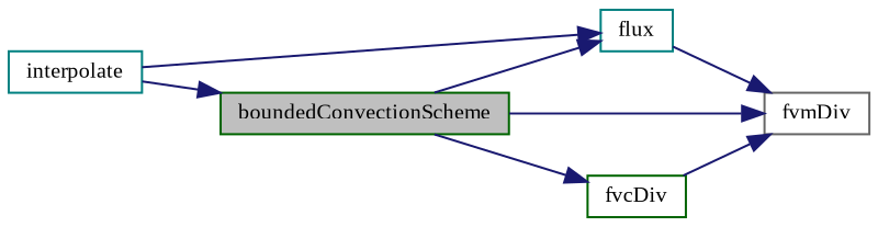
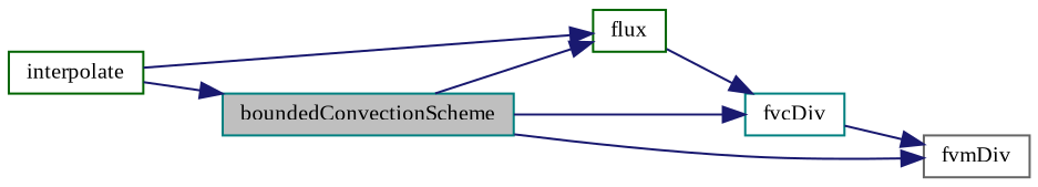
  digraph {
    fontname="Liberation Serif"
    rankdir=LR
    node [color=darkgreen fontname="Liberation Serif" fontsize=10 shape=record]
    edge [color=midnightblue fontname="Liberation Serif" fontsize=10 labelfontname=Helvetica labelfontsize=10 style=solid]
-   n1 [fillcolor=grey75 fontcolor=black height=0.2 label=boundedConvectionScheme style=filled width=0.4]
-   n2 [color=teal height=0.2 label=flux width=0.4]
+   n1 [color=teal fillcolor=grey75 fontcolor=black height=0.2 label=boundedConvectionScheme style=filled width=0.4]
+   n2 [height=0.2 label=flux width=0.4]
    n3 [color=gray40 height=0.2 label=fvmDiv width=0.4]
-   n4 [height=0.2 label=fvcDiv width=0.4]
-   n5 [color=teal height=0.2 label=interpolate width=0.4]
+   n4 [color=teal height=0.2 label=fvcDiv width=0.4]
+   n5 [height=0.2 label=interpolate width=0.4]
    n1 -> n2
    n1 -> n3
    n1 -> n4
-   n2 -> n3
+   n2 -> n4
    n4 -> n3
    n5 -> n1
    n5 -> n2
  }
